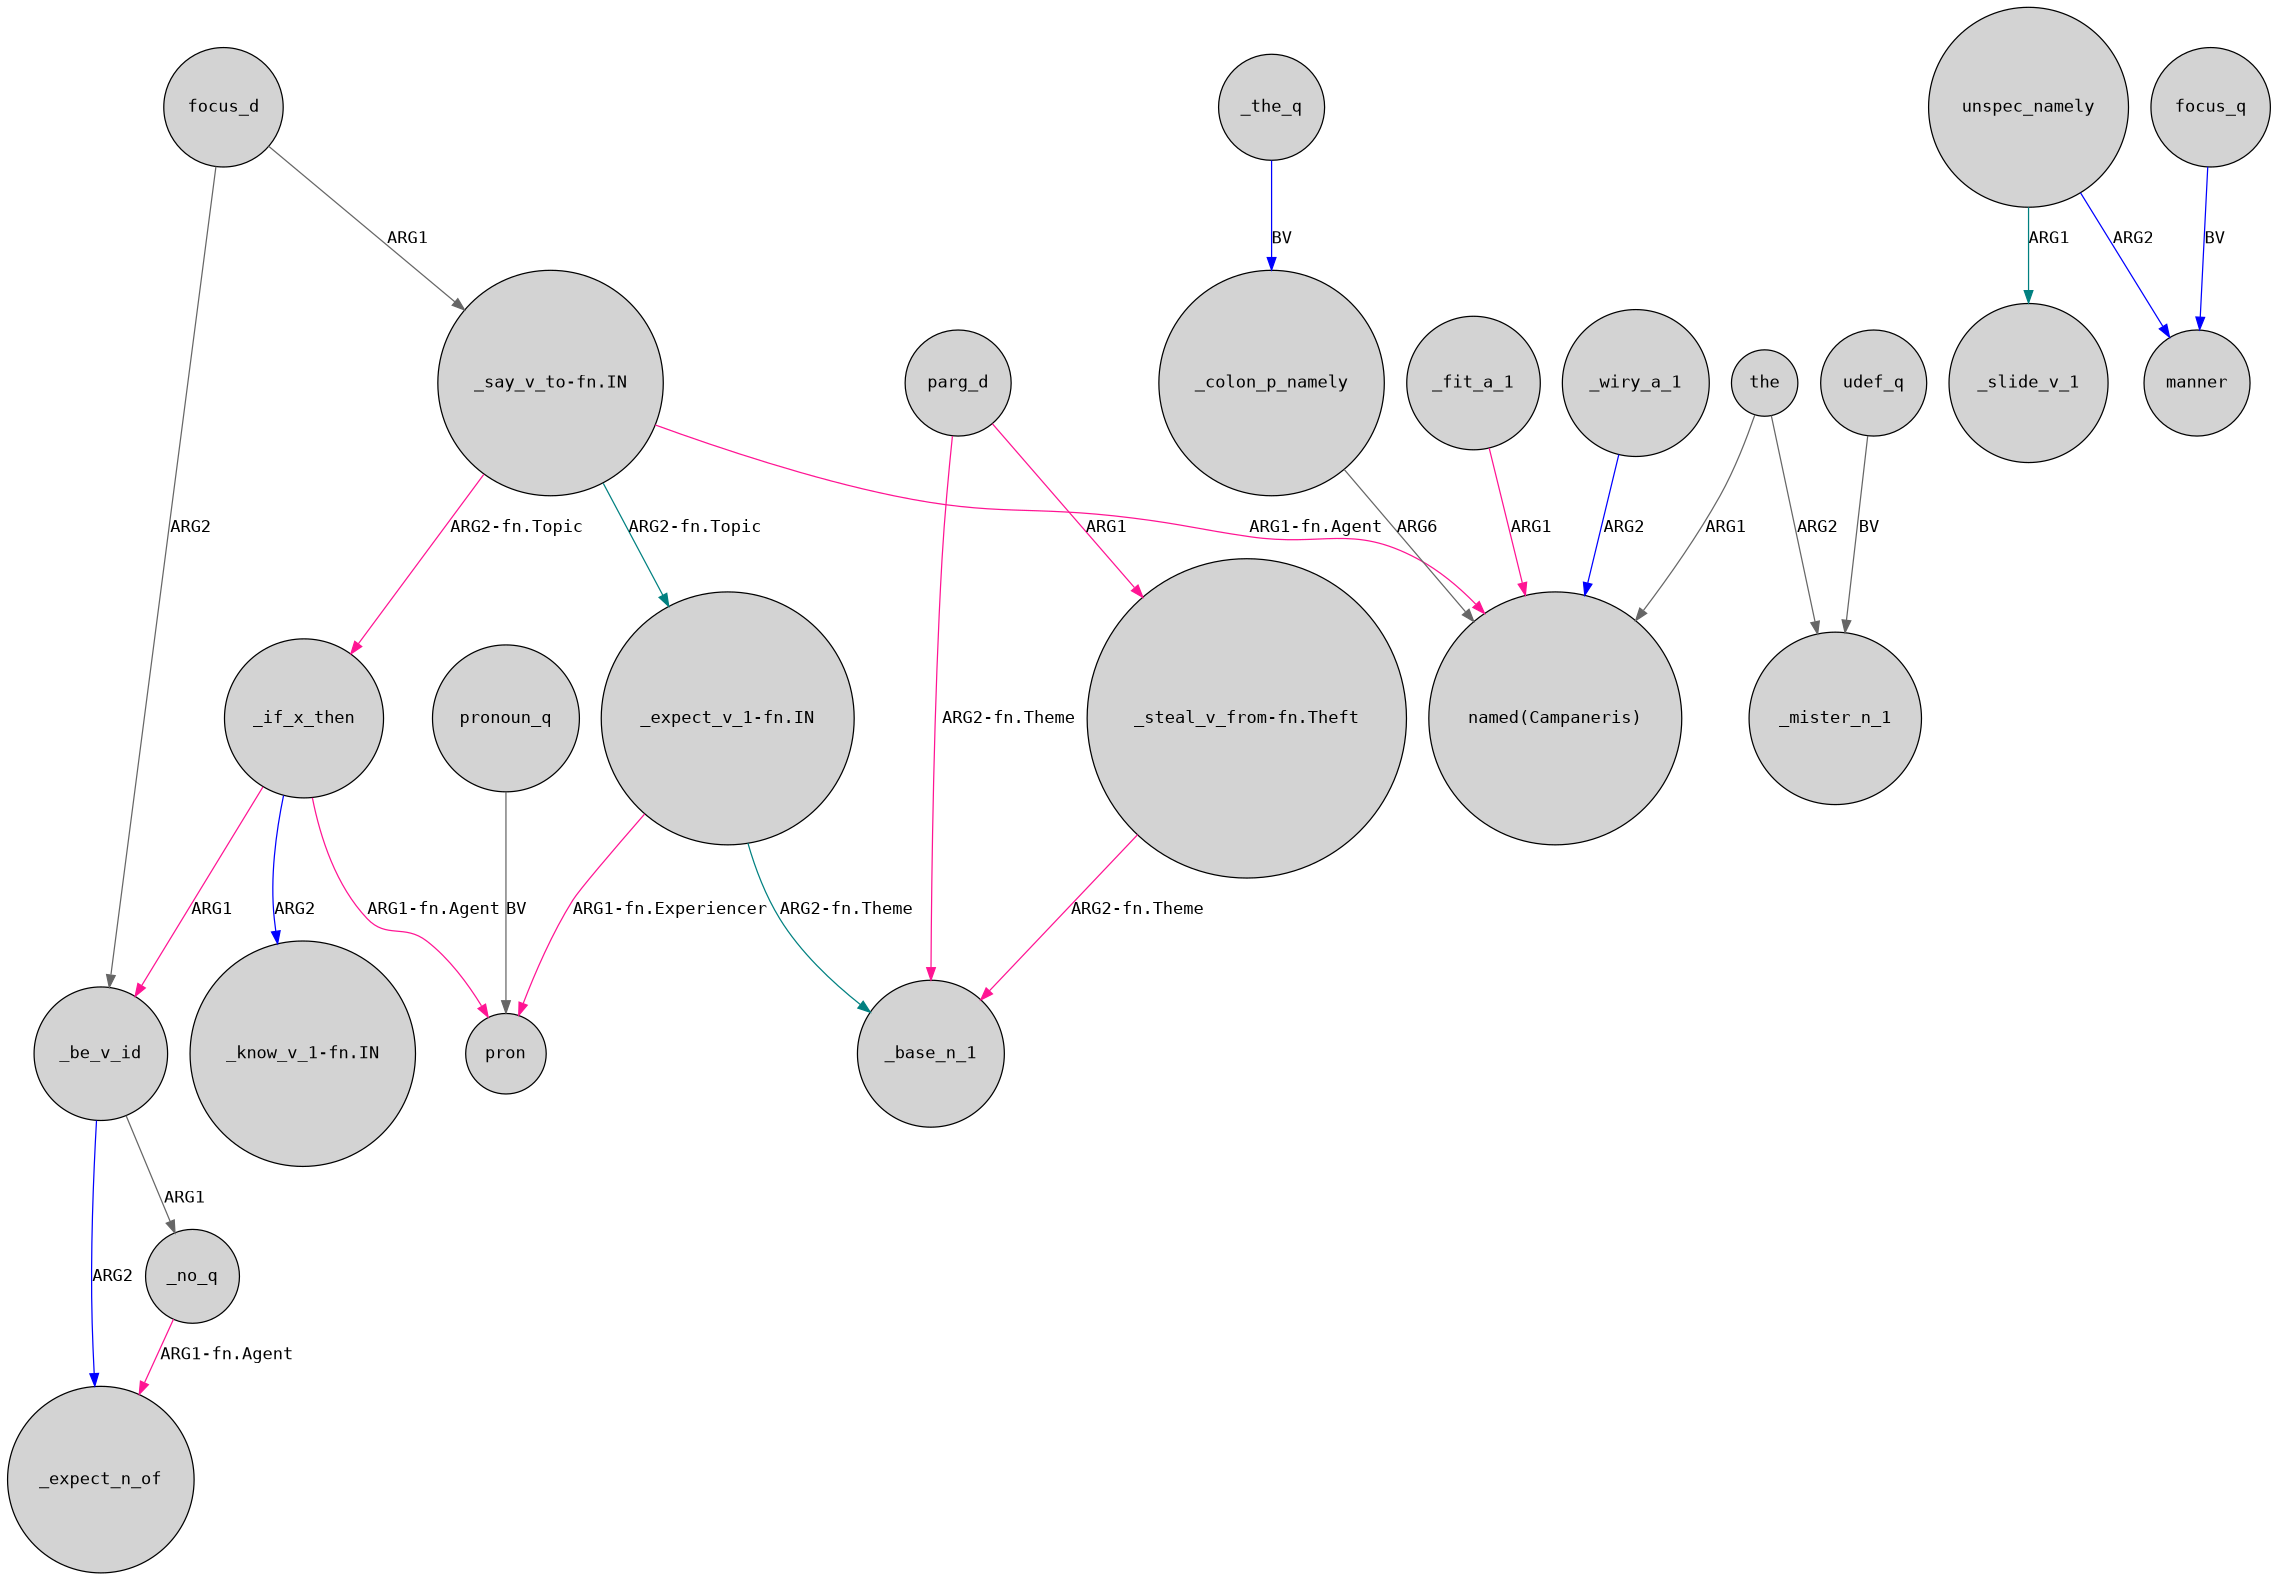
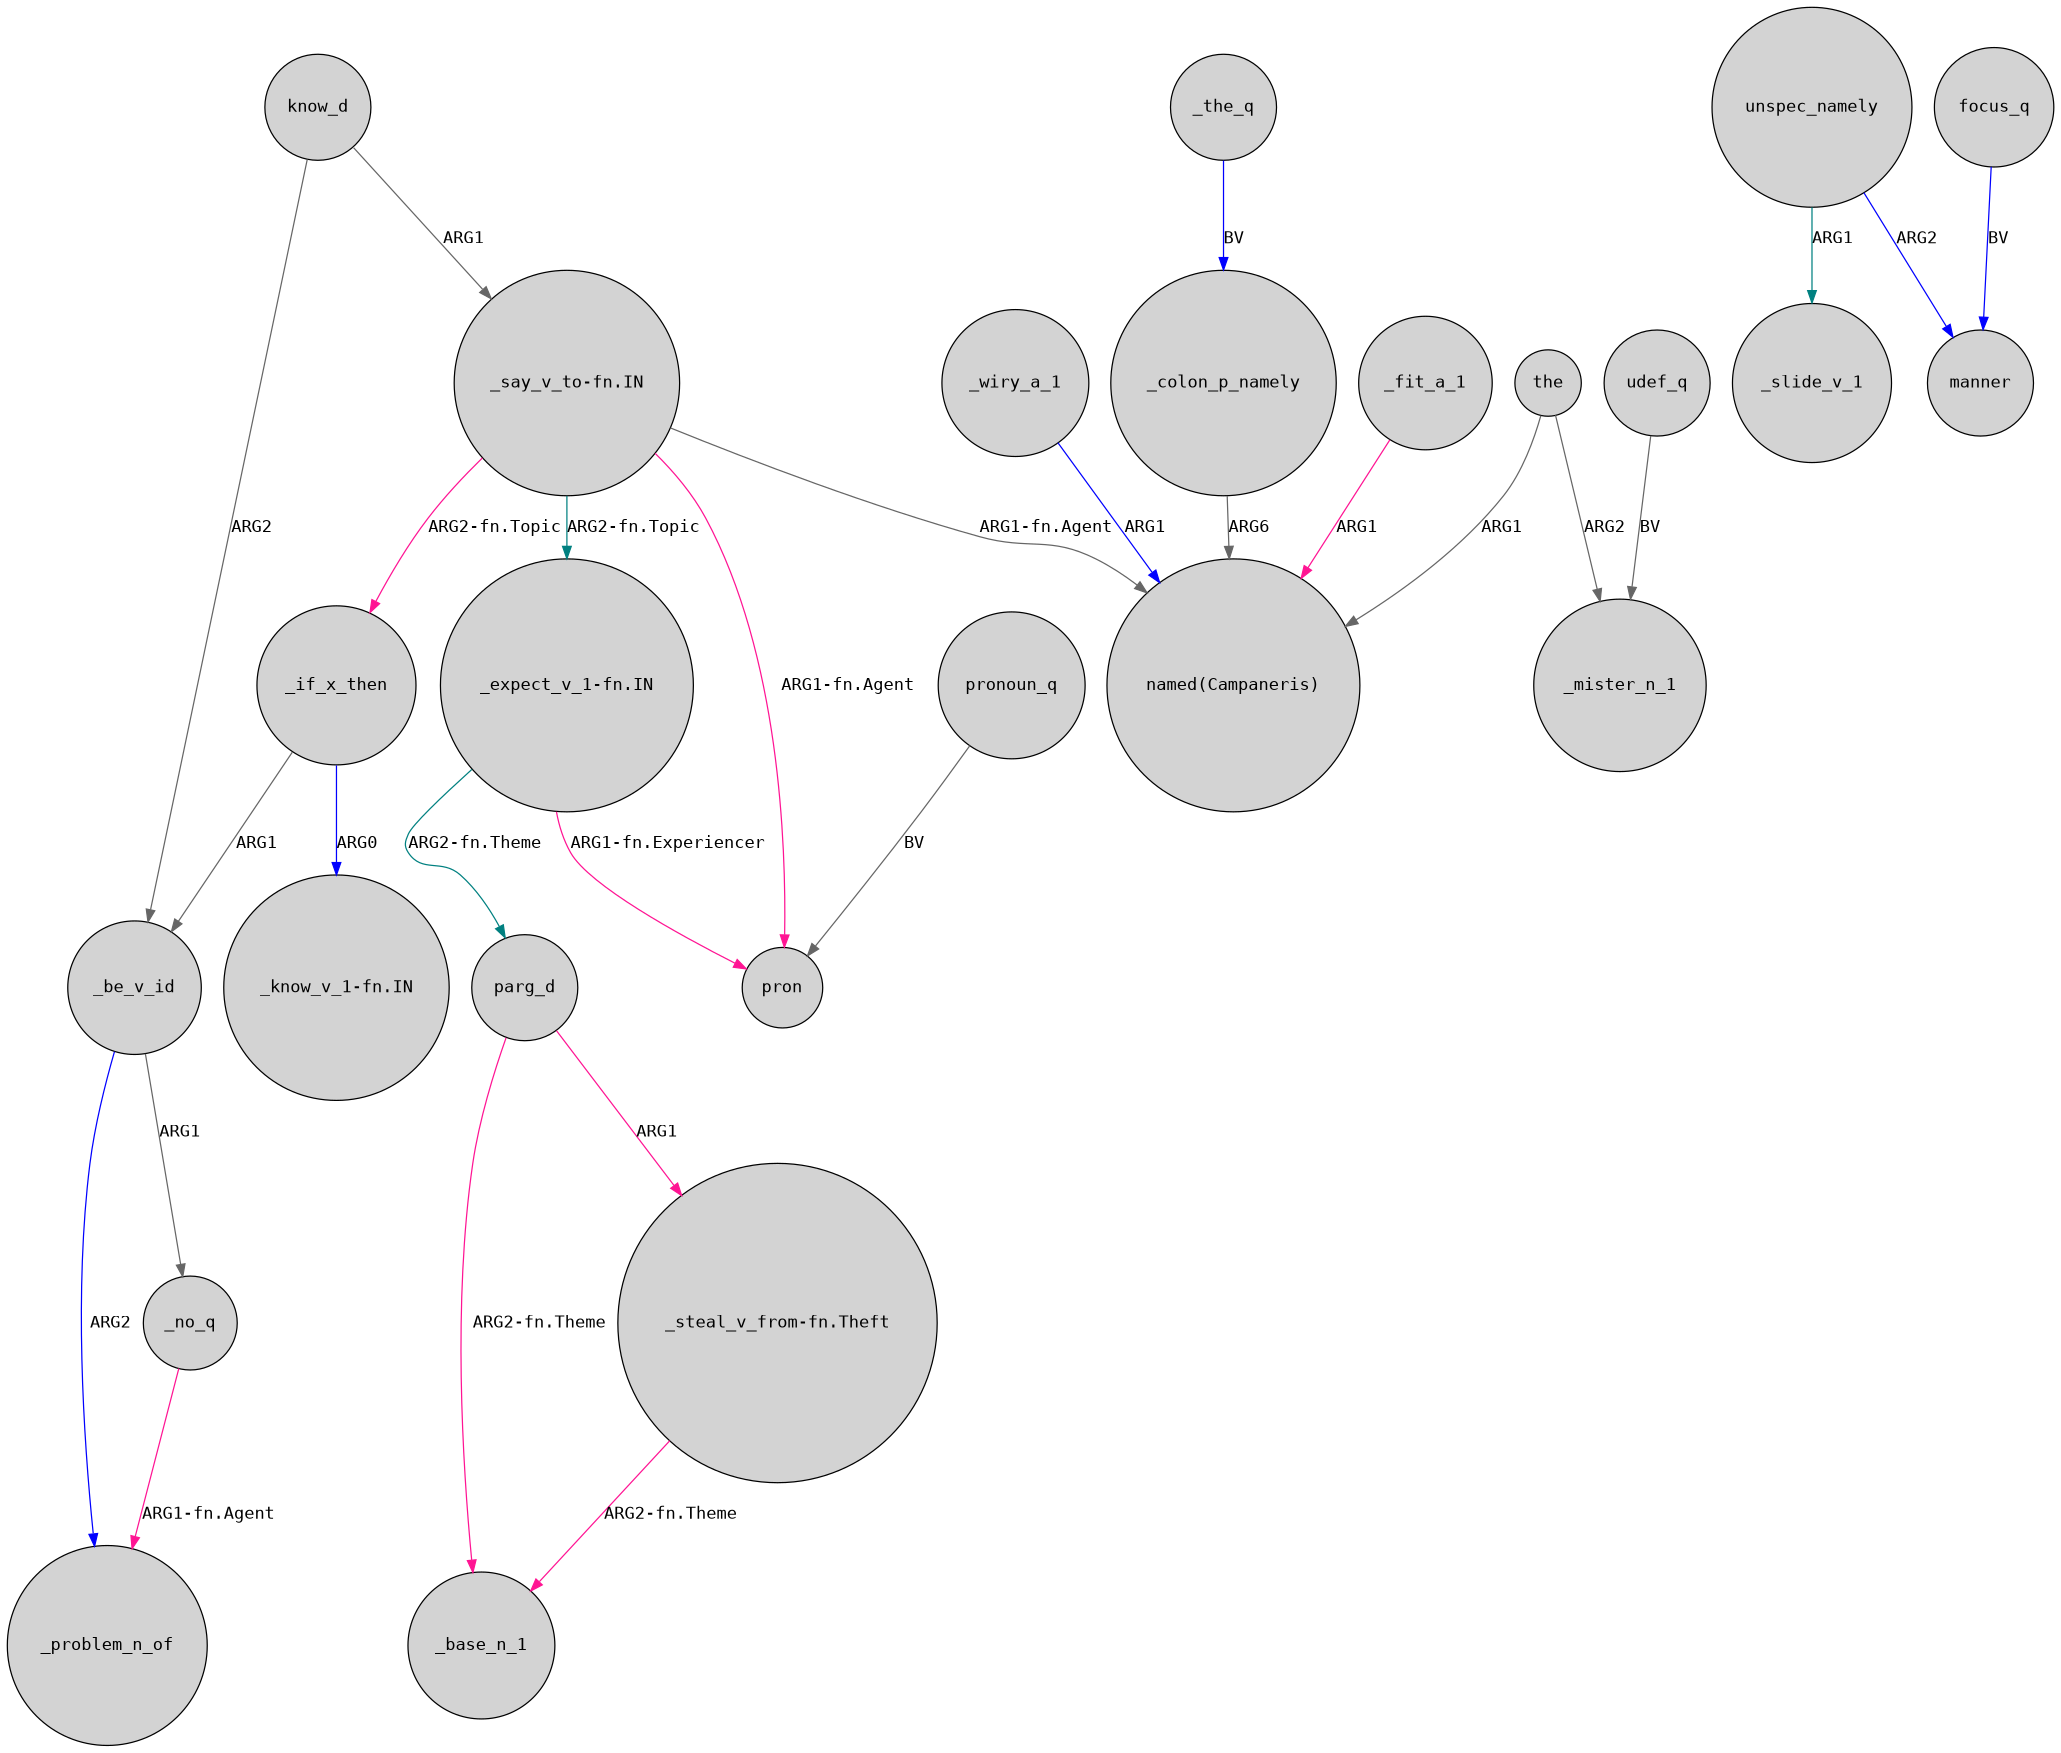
  digraph {
    fontname="DejaVu Sans Mono"
    node [fontname="DejaVu Sans Mono" shape=circle style=filled]
    edge [color=gray40 fontname="DejaVu Sans Mono"]
-   focus_d
+   focus_d [label=know_d]
    _be_v_id
    "_say_v_to-fn.IN"
-   _problem_n_of [label=_expect_n_of]
+   _problem_n_of
    _no_q
    "_expect_v_1-fn.IN"
    pron
    _if_x_then
    "named(Campaneris)"
    _base_n_1
    "_know_v_1-fn.IN"
    _wiry_a_1
    n13 [label=unspec_namely]
    _slide_v_1
    manner
    n16 [label=the]
    _mister_n_1
    udef_q
    parg_d
    "_steal_v_from-fn.Theft"
    n21 [label=focus_q]
    pronoun_q
    _the_q
    _colon_p_namely
    _fit_a_1
    focus_d -> _be_v_id [label=ARG2]
    focus_d -> "_say_v_to-fn.IN" [label=ARG1]
    _be_v_id -> _problem_n_of [color=blue label=ARG2]
    _be_v_id -> _no_q [label=ARG1]
    "_say_v_to-fn.IN" -> "_expect_v_1-fn.IN" [color=teal label="ARG2-fn.Topic"]
-   _if_x_then -> pron [color=deeppink label="ARG1-fn.Agent"]
+   "_say_v_to-fn.IN" -> pron [color=deeppink label="ARG1-fn.Agent"]
    "_say_v_to-fn.IN" -> _if_x_then [color=deeppink label="ARG2-fn.Topic"]
-   "_say_v_to-fn.IN" -> "named(Campaneris)" [color=deeppink label="ARG1-fn.Agent"]
+   "_say_v_to-fn.IN" -> "named(Campaneris)" [label="ARG1-fn.Agent"]
    _no_q -> _problem_n_of [color=deeppink label="ARG1-fn.Agent"]
    "_expect_v_1-fn.IN" -> pron [color=deeppink label="ARG1-fn.Experiencer"]
-   "_expect_v_1-fn.IN" -> _base_n_1 [color=teal label="ARG2-fn.Theme"]
-   _if_x_then -> _be_v_id [color=deeppink label=ARG1]
-   _if_x_then -> "_know_v_1-fn.IN" [color=blue label=ARG2]
-   _wiry_a_1 -> "named(Campaneris)" [color=blue label=ARG2]
+   "_expect_v_1-fn.IN" -> parg_d [color=teal label="ARG2-fn.Theme"]
+   _if_x_then -> _be_v_id [label=ARG1]
+   _if_x_then -> "_know_v_1-fn.IN" [color=blue label=ARG0]
+   _wiry_a_1 -> "named(Campaneris)" [color=blue label=ARG1]
    n13 -> _slide_v_1 [color=teal label=ARG1]
    n13 -> manner [color=blue label=ARG2]
    n16 -> "named(Campaneris)" [label=ARG1]
    n16 -> _mister_n_1 [label=ARG2]
    udef_q -> _mister_n_1 [label=BV]
    parg_d -> _base_n_1 [color=deeppink label="ARG2-fn.Theme"]
    parg_d -> "_steal_v_from-fn.Theft" [color=deeppink label=ARG1]
    "_steal_v_from-fn.Theft" -> _base_n_1 [color=deeppink label="ARG2-fn.Theme"]
    n21 -> manner [color=blue label=BV]
    pronoun_q -> pron [label=BV]
    _the_q -> _colon_p_namely [color=blue label=BV]
    _colon_p_namely -> "named(Campaneris)" [label=ARG6]
    _fit_a_1 -> "named(Campaneris)" [color=deeppink label=ARG1]
  }
